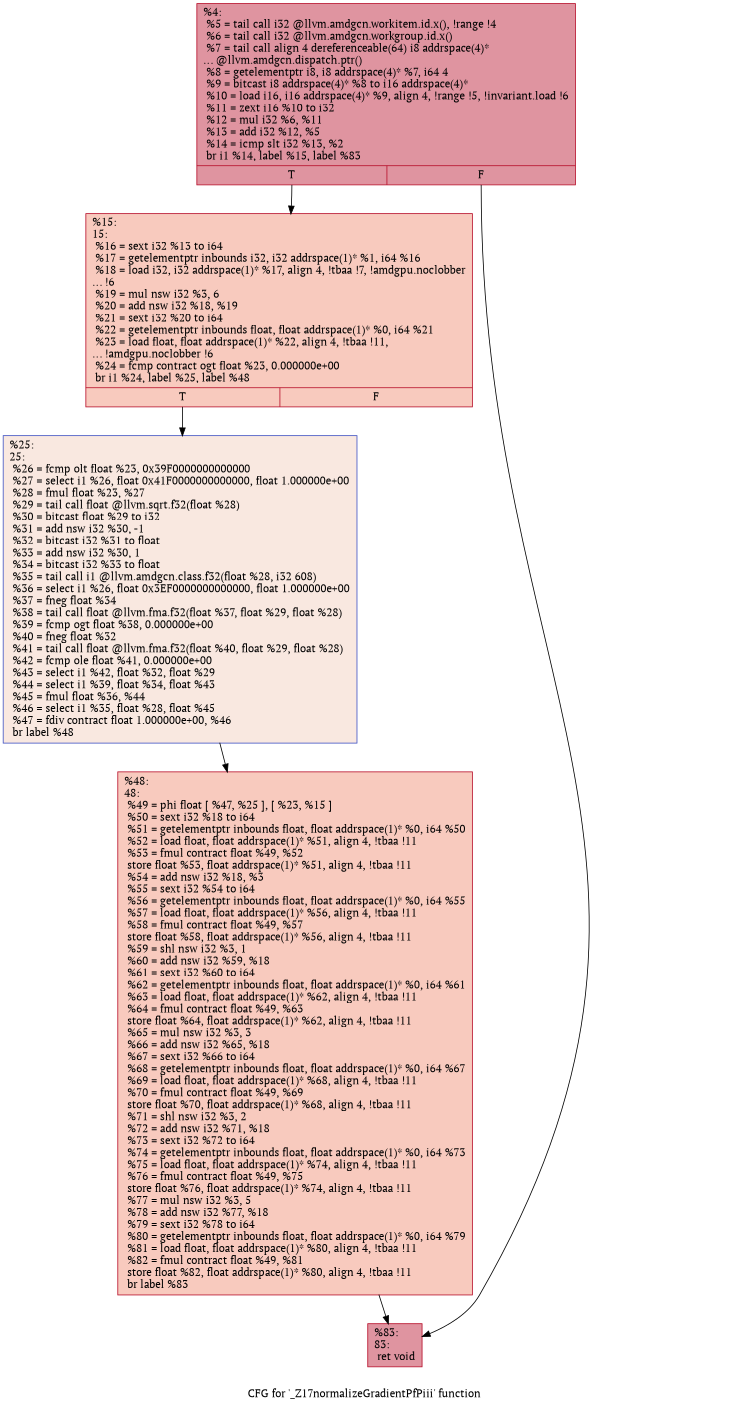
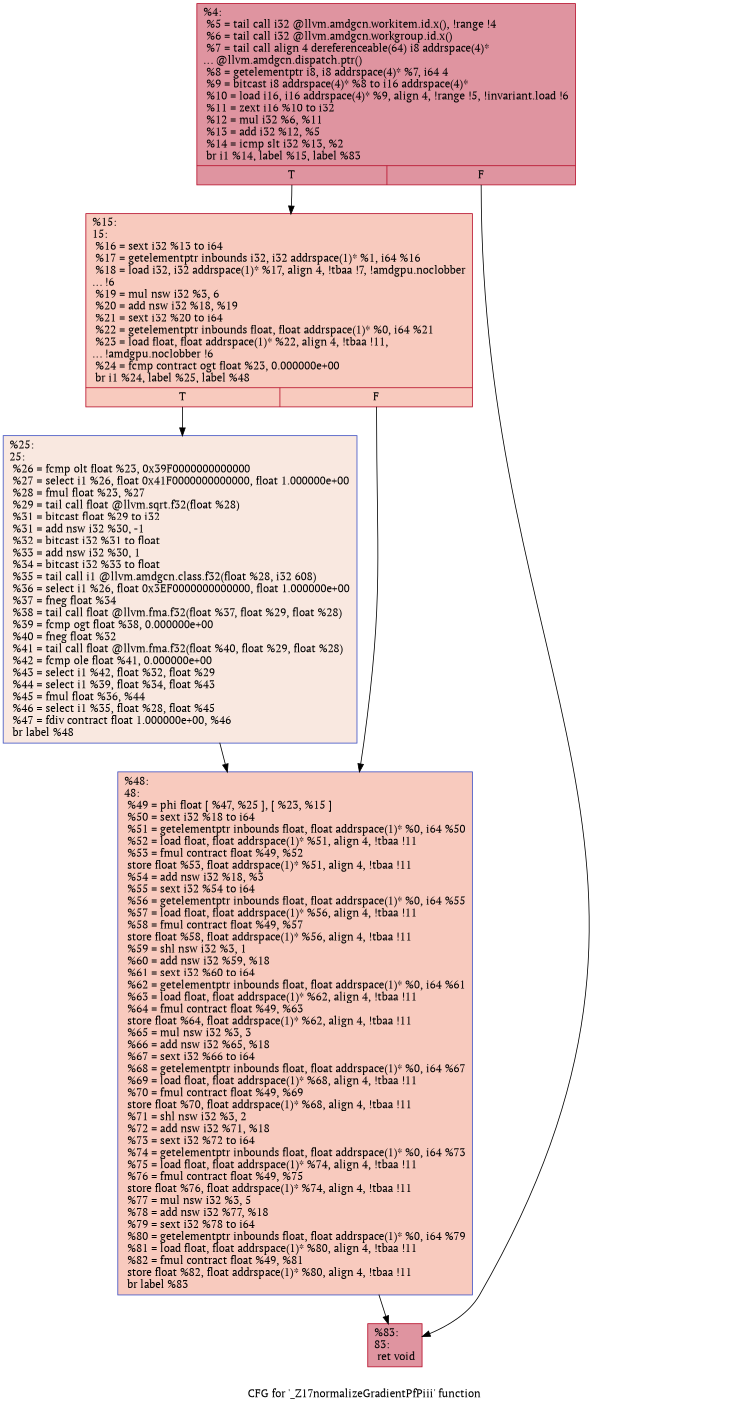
  digraph {
    fontname="PT Serif"
    label="CFG for '_Z17normalizeGradientPfPiii' function"
    node [color="#b70d28ff" fillcolor="#b70d2870" fontname="PT Serif" shape=record style=filled]
    edge [fontname="PT Serif"]
    n1 [label="{%4:\l  %5 = tail call i32 @llvm.amdgcn.workitem.id.x(), !range !4\l  %6 = tail call i32 @llvm.amdgcn.workgroup.id.x()\l  %7 = tail call align 4 dereferenceable(64) i8 addrspace(4)*\l... @llvm.amdgcn.dispatch.ptr()\l  %8 = getelementptr i8, i8 addrspace(4)* %7, i64 4\l  %9 = bitcast i8 addrspace(4)* %8 to i16 addrspace(4)*\l  %10 = load i16, i16 addrspace(4)* %9, align 4, !range !5, !invariant.load !6\l  %11 = zext i16 %10 to i32\l  %12 = mul i32 %6, %11\l  %13 = add i32 %12, %5\l  %14 = icmp slt i32 %13, %2\l  br i1 %14, label %15, label %83\l|{<s0>T|<s1>F}}"]
    n2 [fillcolor="#ef886b70" label="{%15:\l15:                                               \l  %16 = sext i32 %13 to i64\l  %17 = getelementptr inbounds i32, i32 addrspace(1)* %1, i64 %16\l  %18 = load i32, i32 addrspace(1)* %17, align 4, !tbaa !7, !amdgpu.noclobber\l... !6\l  %19 = mul nsw i32 %3, 6\l  %20 = add nsw i32 %18, %19\l  %21 = sext i32 %20 to i64\l  %22 = getelementptr inbounds float, float addrspace(1)* %0, i64 %21\l  %23 = load float, float addrspace(1)* %22, align 4, !tbaa !11,\l... !amdgpu.noclobber !6\l  %24 = fcmp contract ogt float %23, 0.000000e+00\l  br i1 %24, label %25, label %48\l|{<s0>T|<s1>F}}"]
    n3 [label="{%83:\l83:                                               \l  ret void\l}"]
-   n4 [color="#3d50c3ff" fillcolor="#f1ccb870" label="{%25:\l25:                                               \l  %26 = fcmp olt float %23, 0x39F0000000000000\l  %27 = select i1 %26, float 0x41F0000000000000, float 1.000000e+00\l  %28 = fmul float %23, %27\l  %29 = tail call float @llvm.sqrt.f32(float %28)\l  %30 = bitcast float %29 to i32\l  %31 = add nsw i32 %30, -1\l  %32 = bitcast i32 %31 to float\l  %33 = add nsw i32 %30, 1\l  %34 = bitcast i32 %33 to float\l  %35 = tail call i1 @llvm.amdgcn.class.f32(float %28, i32 608)\l  %36 = select i1 %26, float 0x3EF0000000000000, float 1.000000e+00\l  %37 = fneg float %34\l  %38 = tail call float @llvm.fma.f32(float %37, float %29, float %28)\l  %39 = fcmp ogt float %38, 0.000000e+00\l  %40 = fneg float %32\l  %41 = tail call float @llvm.fma.f32(float %40, float %29, float %28)\l  %42 = fcmp ole float %41, 0.000000e+00\l  %43 = select i1 %42, float %32, float %29\l  %44 = select i1 %39, float %34, float %43\l  %45 = fmul float %36, %44\l  %46 = select i1 %35, float %28, float %45\l  %47 = fdiv contract float 1.000000e+00, %46\l  br label %48\l}"]
-   n5 [fillcolor="#ef886b70" label="{%48:\l48:                                               \l  %49 = phi float [ %47, %25 ], [ %23, %15 ]\l  %50 = sext i32 %18 to i64\l  %51 = getelementptr inbounds float, float addrspace(1)* %0, i64 %50\l  %52 = load float, float addrspace(1)* %51, align 4, !tbaa !11\l  %53 = fmul contract float %49, %52\l  store float %53, float addrspace(1)* %51, align 4, !tbaa !11\l  %54 = add nsw i32 %18, %3\l  %55 = sext i32 %54 to i64\l  %56 = getelementptr inbounds float, float addrspace(1)* %0, i64 %55\l  %57 = load float, float addrspace(1)* %56, align 4, !tbaa !11\l  %58 = fmul contract float %49, %57\l  store float %58, float addrspace(1)* %56, align 4, !tbaa !11\l  %59 = shl nsw i32 %3, 1\l  %60 = add nsw i32 %59, %18\l  %61 = sext i32 %60 to i64\l  %62 = getelementptr inbounds float, float addrspace(1)* %0, i64 %61\l  %63 = load float, float addrspace(1)* %62, align 4, !tbaa !11\l  %64 = fmul contract float %49, %63\l  store float %64, float addrspace(1)* %62, align 4, !tbaa !11\l  %65 = mul nsw i32 %3, 3\l  %66 = add nsw i32 %65, %18\l  %67 = sext i32 %66 to i64\l  %68 = getelementptr inbounds float, float addrspace(1)* %0, i64 %67\l  %69 = load float, float addrspace(1)* %68, align 4, !tbaa !11\l  %70 = fmul contract float %49, %69\l  store float %70, float addrspace(1)* %68, align 4, !tbaa !11\l  %71 = shl nsw i32 %3, 2\l  %72 = add nsw i32 %71, %18\l  %73 = sext i32 %72 to i64\l  %74 = getelementptr inbounds float, float addrspace(1)* %0, i64 %73\l  %75 = load float, float addrspace(1)* %74, align 4, !tbaa !11\l  %76 = fmul contract float %49, %75\l  store float %76, float addrspace(1)* %74, align 4, !tbaa !11\l  %77 = mul nsw i32 %3, 5\l  %78 = add nsw i32 %77, %18\l  %79 = sext i32 %78 to i64\l  %80 = getelementptr inbounds float, float addrspace(1)* %0, i64 %79\l  %81 = load float, float addrspace(1)* %80, align 4, !tbaa !11\l  %82 = fmul contract float %49, %81\l  store float %82, float addrspace(1)* %80, align 4, !tbaa !11\l  br label %83\l}"]
+   n4 [color="#3d50c3ff" fillcolor="#f1ccb870" label="{%25:\l25:                                               \l  %26 = fcmp olt float %23, 0x39F0000000000000\l  %27 = select i1 %26, float 0x41F0000000000000, float 1.000000e+00\l  %28 = fmul float %23, %27\l  %29 = tail call float @llvm.sqrt.f32(float %28)\l  %31 = bitcast float %29 to i32\l  %31 = add nsw i32 %30, -1\l  %32 = bitcast i32 %31 to float\l  %33 = add nsw i32 %30, 1\l  %34 = bitcast i32 %33 to float\l  %35 = tail call i1 @llvm.amdgcn.class.f32(float %28, i32 608)\l  %36 = select i1 %26, float 0x3EF0000000000000, float 1.000000e+00\l  %37 = fneg float %34\l  %38 = tail call float @llvm.fma.f32(float %37, float %29, float %28)\l  %39 = fcmp ogt float %38, 0.000000e+00\l  %40 = fneg float %32\l  %41 = tail call float @llvm.fma.f32(float %40, float %29, float %28)\l  %42 = fcmp ole float %41, 0.000000e+00\l  %43 = select i1 %42, float %32, float %29\l  %44 = select i1 %39, float %34, float %43\l  %45 = fmul float %36, %44\l  %46 = select i1 %35, float %28, float %45\l  %47 = fdiv contract float 1.000000e+00, %46\l  br label %48\l}"]
+   n5 [color="#3d50c3ff" fillcolor="#ef886b70" label="{%48:\l48:                                               \l  %49 = phi float [ %47, %25 ], [ %23, %15 ]\l  %50 = sext i32 %18 to i64\l  %51 = getelementptr inbounds float, float addrspace(1)* %0, i64 %50\l  %52 = load float, float addrspace(1)* %51, align 4, !tbaa !11\l  %53 = fmul contract float %49, %52\l  store float %53, float addrspace(1)* %51, align 4, !tbaa !11\l  %54 = add nsw i32 %18, %3\l  %55 = sext i32 %54 to i64\l  %56 = getelementptr inbounds float, float addrspace(1)* %0, i64 %55\l  %57 = load float, float addrspace(1)* %56, align 4, !tbaa !11\l  %58 = fmul contract float %49, %57\l  store float %58, float addrspace(1)* %56, align 4, !tbaa !11\l  %59 = shl nsw i32 %3, 1\l  %60 = add nsw i32 %59, %18\l  %61 = sext i32 %60 to i64\l  %62 = getelementptr inbounds float, float addrspace(1)* %0, i64 %61\l  %63 = load float, float addrspace(1)* %62, align 4, !tbaa !11\l  %64 = fmul contract float %49, %63\l  store float %64, float addrspace(1)* %62, align 4, !tbaa !11\l  %65 = mul nsw i32 %3, 3\l  %66 = add nsw i32 %65, %18\l  %67 = sext i32 %66 to i64\l  %68 = getelementptr inbounds float, float addrspace(1)* %0, i64 %67\l  %69 = load float, float addrspace(1)* %68, align 4, !tbaa !11\l  %70 = fmul contract float %49, %69\l  store float %70, float addrspace(1)* %68, align 4, !tbaa !11\l  %71 = shl nsw i32 %3, 2\l  %72 = add nsw i32 %71, %18\l  %73 = sext i32 %72 to i64\l  %74 = getelementptr inbounds float, float addrspace(1)* %0, i64 %73\l  %75 = load float, float addrspace(1)* %74, align 4, !tbaa !11\l  %76 = fmul contract float %49, %75\l  store float %76, float addrspace(1)* %74, align 4, !tbaa !11\l  %77 = mul nsw i32 %3, 5\l  %78 = add nsw i32 %77, %18\l  %79 = sext i32 %78 to i64\l  %80 = getelementptr inbounds float, float addrspace(1)* %0, i64 %79\l  %81 = load float, float addrspace(1)* %80, align 4, !tbaa !11\l  %82 = fmul contract float %49, %81\l  store float %82, float addrspace(1)* %80, align 4, !tbaa !11\l  br label %83\l}"]
    n1 -> n2 [tailport=s0]
    n1 -> n3 [tailport=s1]
    n2 -> n4 [tailport=s0]
+   n2 -> n5 [tailport=s1]
    n4 -> n5
    n5 -> n3
  }
